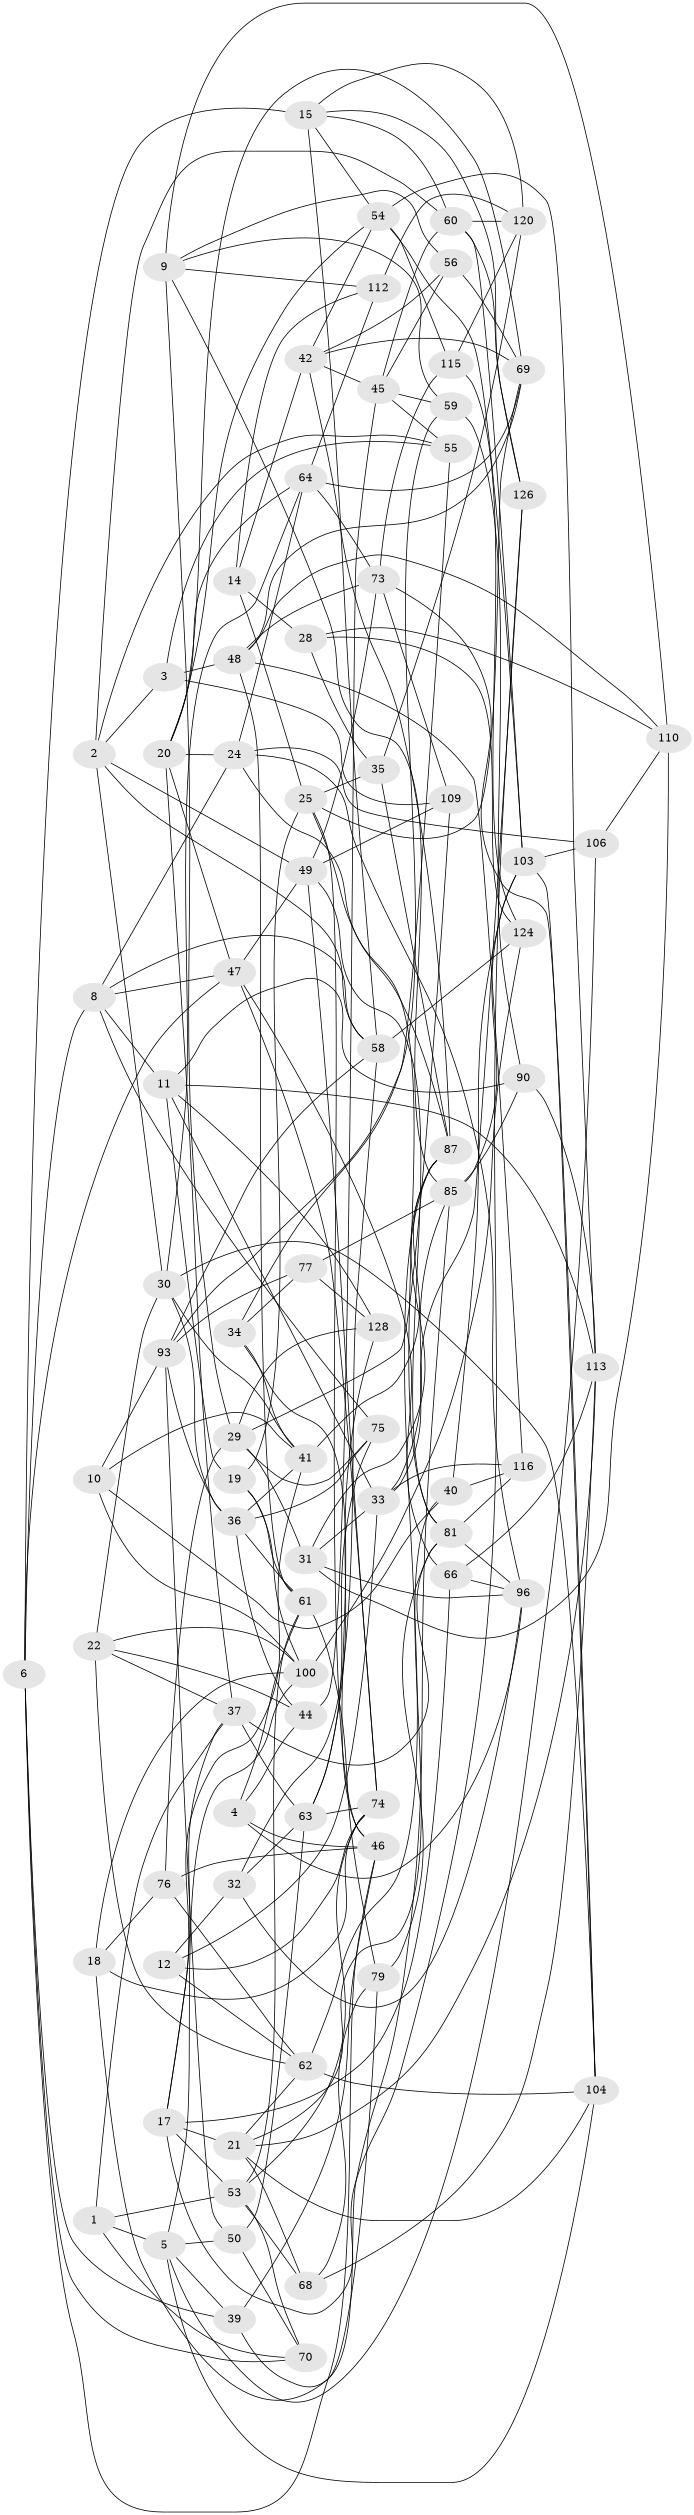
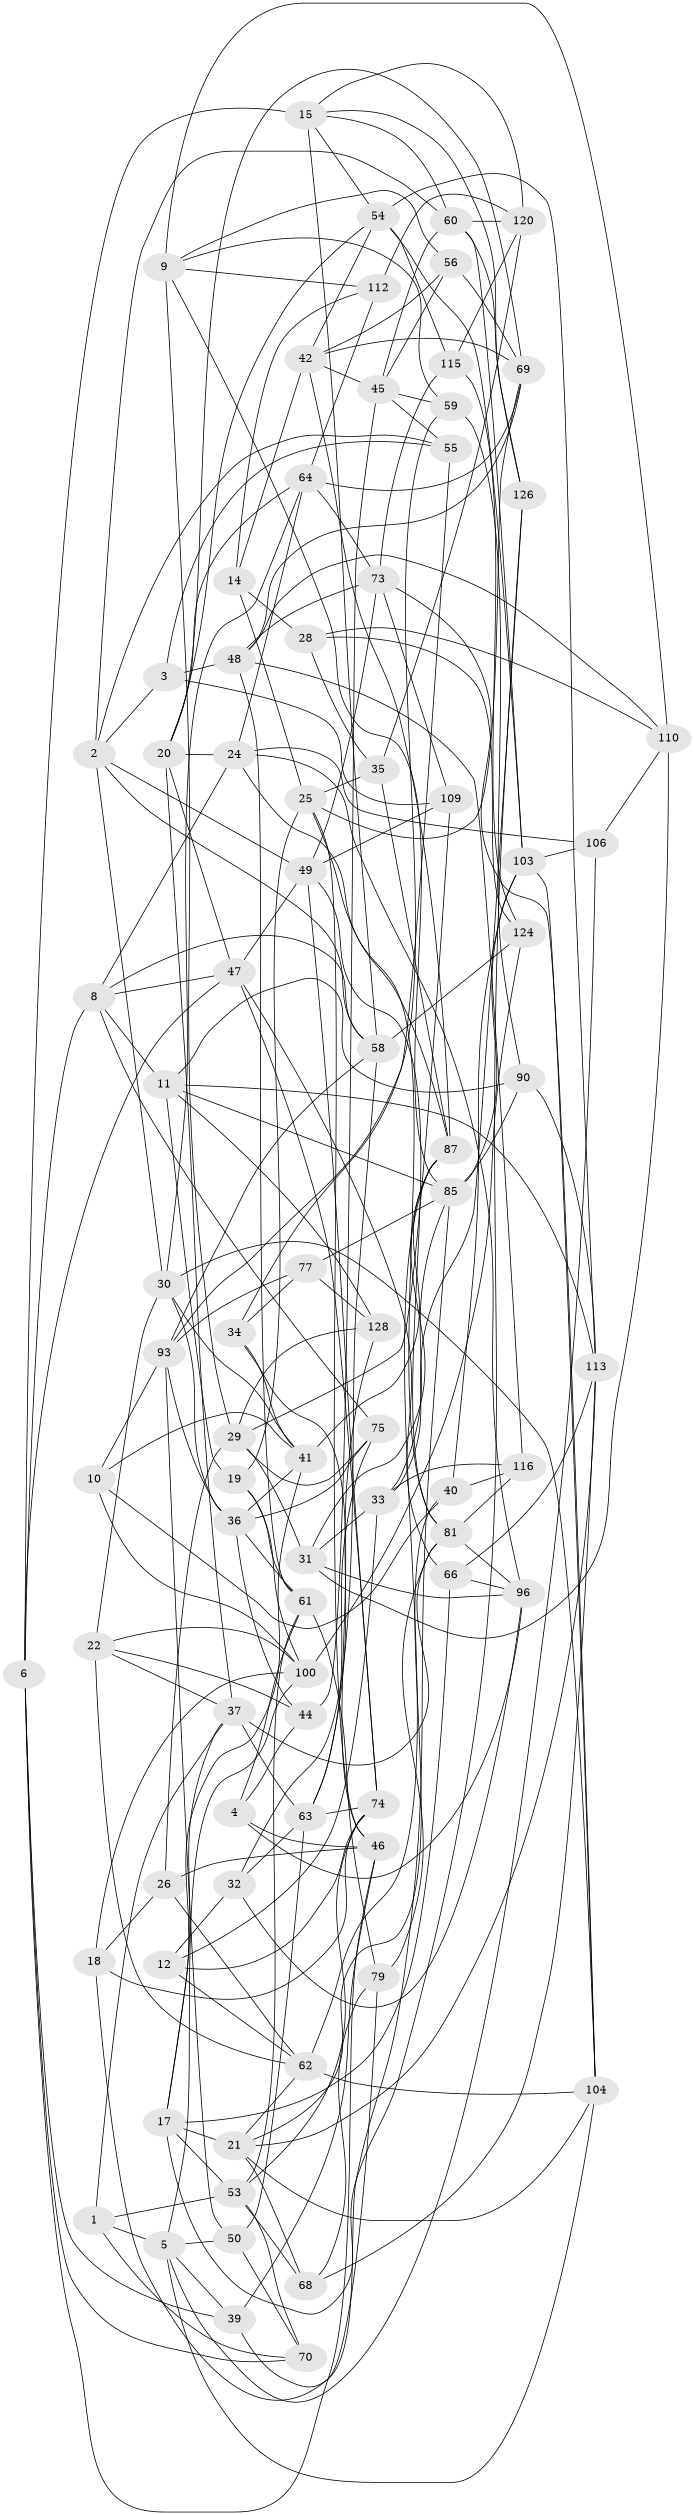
  graph {
    rankdir=LR
    node [color=gray90 style=filled]
    5 [super="+7"]
    39
    50
    100 [super="+125"]
    104 [super="+129"]
    106
    1
    37 [super="+51"]
    53 [super="+95"]
    70
    81 [super="+117"]
    63 [super="+97"]
    61 [super="+105"]
    74 [super="+82"]
    68
    2 [super="+72"]
    3
    30 [super="+67"]
    49 [super="+71"]
    55
    58 [super="+121"]
    60 [super="+131"]
    48 [super="+86"]
    109
    41 [super="+98"]
    36 [super="+88"]
    64 [super="+91"]
    73 [super="+114"]
    124
    120 [super="+130"]
    126
    103 [super="+108"]
    110 [super="+118"]
    69 [super="+107"]
    116
    4
    44
    46 [super="+76"]
    96 [super="+111"]
    45 [super="+92"]
    79
    85 [super="+101"]
    6 [super="+84"]
    8 [super="+24"]
    15 [super="+16"]
    47 [super="+127"]
    11 [super="+27"]
    n48 [label=24 super="+57"]
    75
    54 [super="+94"]
    66
    19
    33 [super="+78"]
    90
    113 [super="+119"]
    128
    87 [super="+99"]
    9 [super="+102"]
    29 [super="+122"]
    56
    59
    112
    31 [super="+83"]
    n64 [label=93 super="+43"]
    77
    10
    40
    25 [super="+52"]
    12
    32
    62 [super="+93"]
    35
    14
    28
    42 [super="+123"]
    115
    17 [super="+38"]
    21 [super="+65"]
    18
-   26 [label=76]
+   26
    20 [super="+80"]
    22 [super="+89"]
    34
    5 -- 39
    5 -- 50
    5 -- 100
    5 -- 104
    5 -- 106
    39 -- 46
    39 -- 85
    50 -- 70
    50 -- 63
    100 -- 124
    106 -- 110
    1 -- 5
    1 -- 37
    1 -- 53
    1 -- 70
    37 -- 81
    37 -- 63
    53 -- 70
    53 -- 61
    53 -- 74
    53 -- 68
    81 -- 116
    81 -- 96
    63 -- 74
    63 -- 75
    63 -- 128
    61 -- 79
    68 -- 79
    68 -- 113
    2 -- 3
    2 -- 30
    2 -- 49
    2 -- 55
    2 -- 58
    2 -- 60
    3 -- 55
    3 -- 48
    3 -- 109
    30 -- 104
    30 -- 41
    30 -- 36
    30 -- 64
    49 -- 81
    49 -- 74
    49 -- 109
    49 -- 73
    58 -- 124
    60 -- 120
    60 -- 126
    60 -- 103
    48 -- 61
    48 -- 73
    48 -- 110
    48 -- 69
    48 -- 116
    41 -- 87
    36 -- 61
    36 -- 41
    36 -- 44
    36 -- 75
    64 -- 73
    64 -- 69
    64 -- 112
    73 -- 104
    73 -- 109
    73 -- 115
    103 -- 104
    103 -- 106
    4 -- 61
    4 -- 44
    4 -- 46
    4 -- 96
    44 -- 45
    45 -- 55
    45 -- 60
    45 -- 56
    45 -- 59
    79 -- 81
    85 -- 103
    85 -- 90
    6 -- 39
    6 -- 70
    6 -- 46
    6 -- 8
    6 -- 15
    6 -- 47
    8 -- 58
    8 -- 47
    8 -- 11
    8 -- n48
    8 -- 75
    15 -- 58
    15 -- 60
    15 -- 120
    15 -- 126
    15 -- 54
    47 -- 74
    47 -- 49
    47 -- 66
    11 -- 19
-   11 -- 33
+   11 -- 85
    11 -- 90
    11 -- 113
    11 -- 128
    n48 -- 106
    n48 -- 64
    n48 -- 96
    n48 -- 87
    54 -- 103
    54 -- 113
    54 -- 115
    66 -- 96
    66 -- 113
    19 -- 100
    19 -- 61
    19 -- 25
    33 -- 126
    33 -- 116
    33 -- 85
    90 -- 113
    9 -- 110
    9 -- 85
    9 -- 29
    9 -- 56
    9 -- 59
    9 -- 112
    29 -- 109
    29 -- 75
    29 -- 128
    29 -- 31
    56 -- 69
    59 -- 90
    112 -- 120
    31 -- 110 [weight=2]
    31 -- 96
    31 -- 33
    31 -- 87
    n64 -- 50
    n64 -- 55
    n64 -- 58
    n64 -- 36
    n64 -- 77
    77 -- 85
    77 -- 128
    10 -- 100
    10 -- 41
    10 -- n64
    10 -- 40
    40 -- 103
    40 -- 116
    25 -- 81
    25 -- 69
    25 -- 46
    25 -- 35
    12 -- 74
    12 -- 33
    12 -- 32
    12 -- 62
    32 -- 63
    32 -- 58
    32 -- 96
    62 -- 104
    62 -- 87
    35 -- 120
    35 -- 87
    14 -- 112
    14 -- 25
    14 -- 28
    14 -- 42
    28 -- 124
    28 -- 110
    28 -- 35
    42 -- 69
    42 -- 45
    42 -- 54
    42 -- 87
    42 -- 56
    115 -- 124
    115 -- 120
    17 -- 37
    17 -- 53
    17 -- 41
    17 -- 126
    17 -- 66
    17 -- 21
    21 -- 104
    21 -- 68
    21 -- 113
    21 -- 40
    21 -- 62
    18 -- 100
    18 -- 74
    18 -- 79
    18 -- 26
    26 -- 46
    26 -- 29
    26 -- 62
    20 -- 37
    20 -- 64
    20 -- 69
    20 -- 47
    20 -- n48
    20 -- 54
    22 -- 100
    22 -- 37
    22 -- 30
    22 -- 44
    22 -- 62
    34 -- 41
    34 -- 46
    34 -- 59
    34 -- 77
  }
